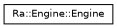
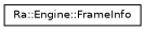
  digraph {
    rankdir=LR
-   n1 [color=black fillcolor=white fontname=Helvetica fontsize=10 height=0.2 label="Ra::Engine::Engine" shape=record style=filled width=0.4]
+   n1 [color=black fillcolor=white fontname=Helvetica fontsize=10 height=0.2 label="Ra::Engine::FrameInfo" shape=record style=filled width=0.4]
  }
